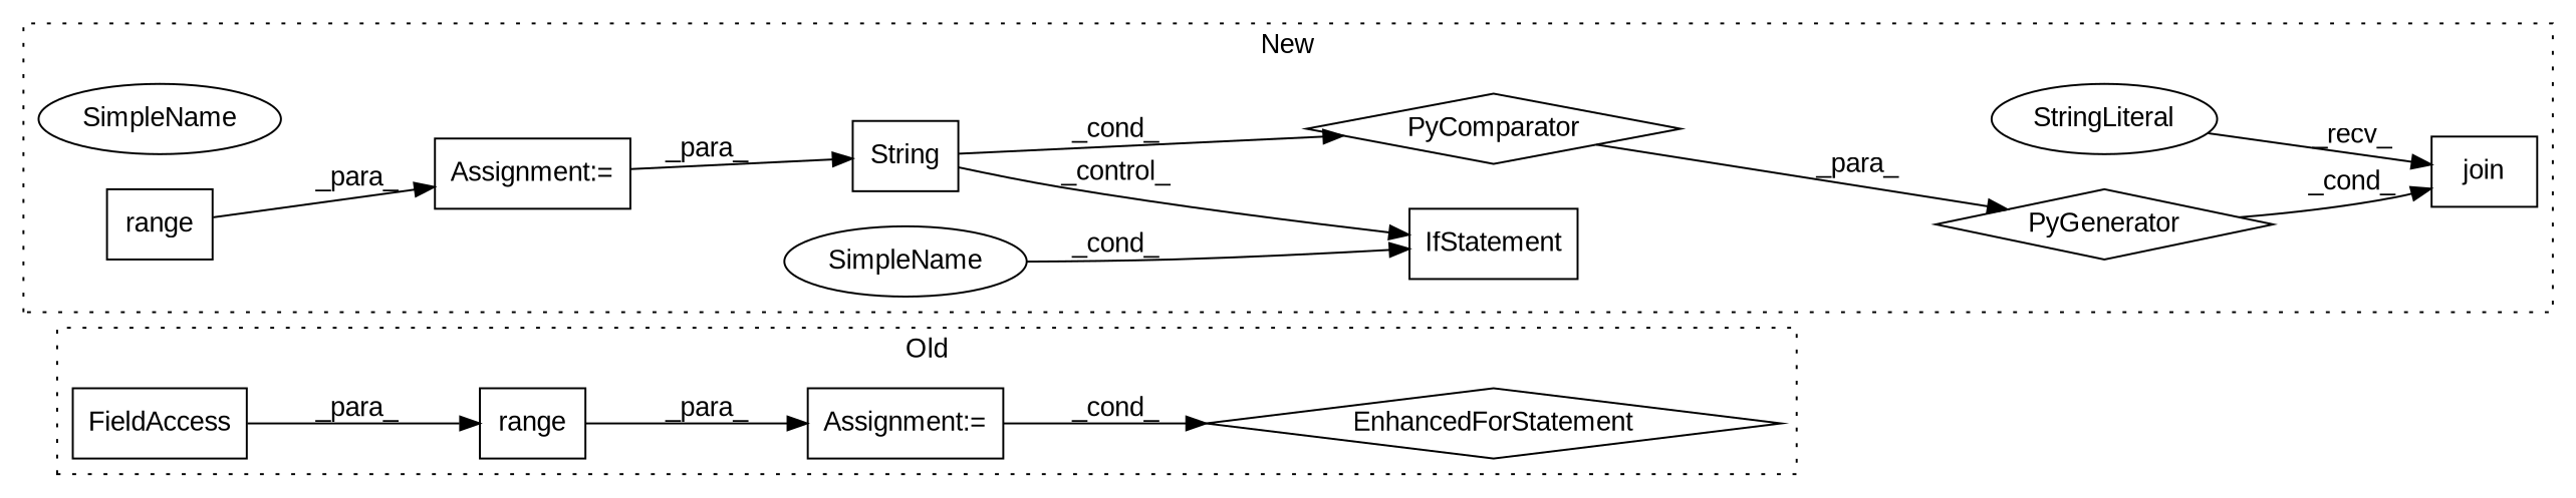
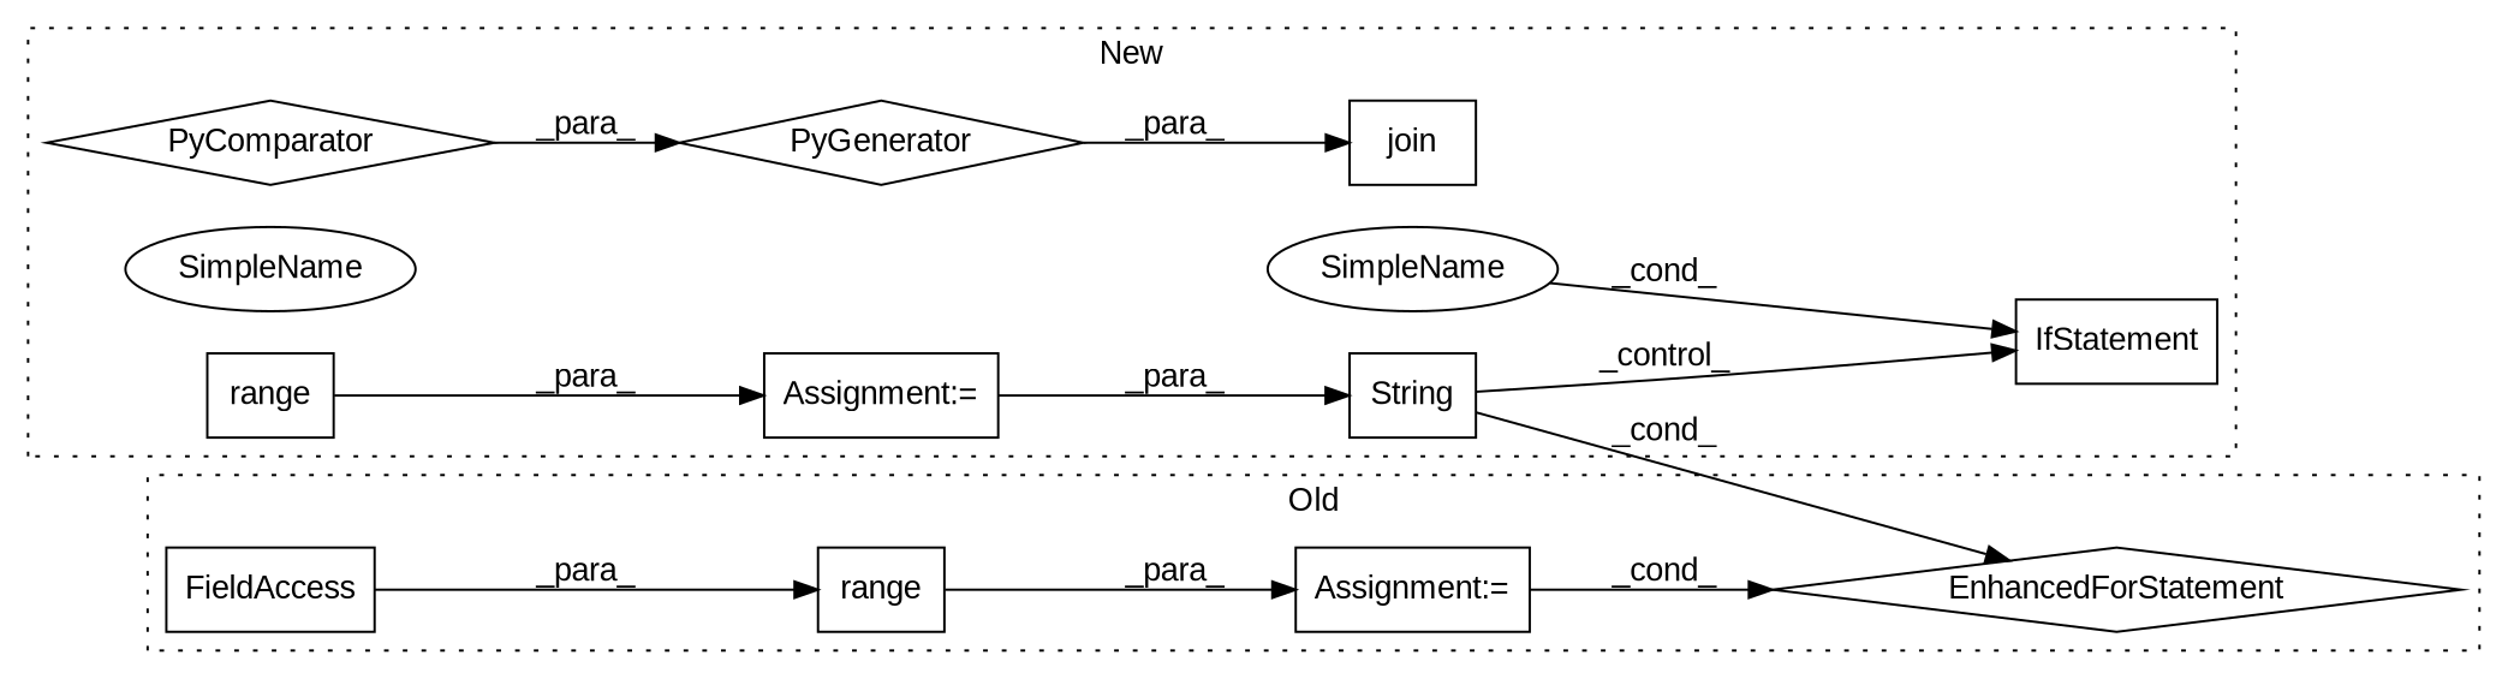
  digraph {
    fontname="Liberation Sans"
    rankdir=LR
    node [a=32 fontname="Liberation Sans" l=5 s=1517 shape=box]
    edge [fontname="Liberation Sans"]
    n1 [l="6,1" label=range s="451,462"]
    n2 [a=7 l="57,2" label="Assignment:=" s="386,463"]
    n3 [a=70 l="57,2" label=EnhancedForStatement s="386,463" shape=diamond]
    n4 [a=22 label=FieldAccess s=457]
    n5 [l="16,-3" label=join s="1406,1547"]
-   n6 [a=45 l=3 label=StringLiteral s=1402 shape=ellipse]
    n7 [a=113 l=24 label=PyComparator shape=diamond]
    n8 [a=7 l=24 label="Assignment:="]
    n9 [l="7,1" label=String s="1422,1452"]
    n10 [a=25 l=24 label=IfStatement]
    n11 [a=42 label=SimpleName s=1536 shape=ellipse]
    n12 [l="6,1" label=range s="1524,1531"]
    n13 [a=107 l=125 label=PyGenerator s=1422 shape=diamond]
    n14 [a=42 label=SimpleName s=1536 shape=ellipse]
    subgraph cluster_1 {
      label=Old
      style=dotted
      n1
      n2
      n3
      n4
    }
    subgraph cluster_2 {
      label=New
      style=dotted
      n5
-     n6
      n7
      n8
      n9
      n10
      n11
      n12
      n13
      n14
    }
    n1 -> n2 [label=_para_]
    n2 -> n3 [label=_cond_]
    n4 -> n1 [label=_para_]
-   n6 -> n5 [label=_recv_]
    n7 -> n13 [label=_para_]
    n8 -> n9 [label=_para_]
-   n9 -> n7 [label=_cond_]
+   n9 -> n3 [label=_cond_]
    n9 -> n10 [label=_control_]
    n12 -> n8 [label=_para_]
-   n13 -> n5 [label=_cond_]
+   n13 -> n5 [label=_para_]
    n14 -> n10 [label=_cond_]
  }
